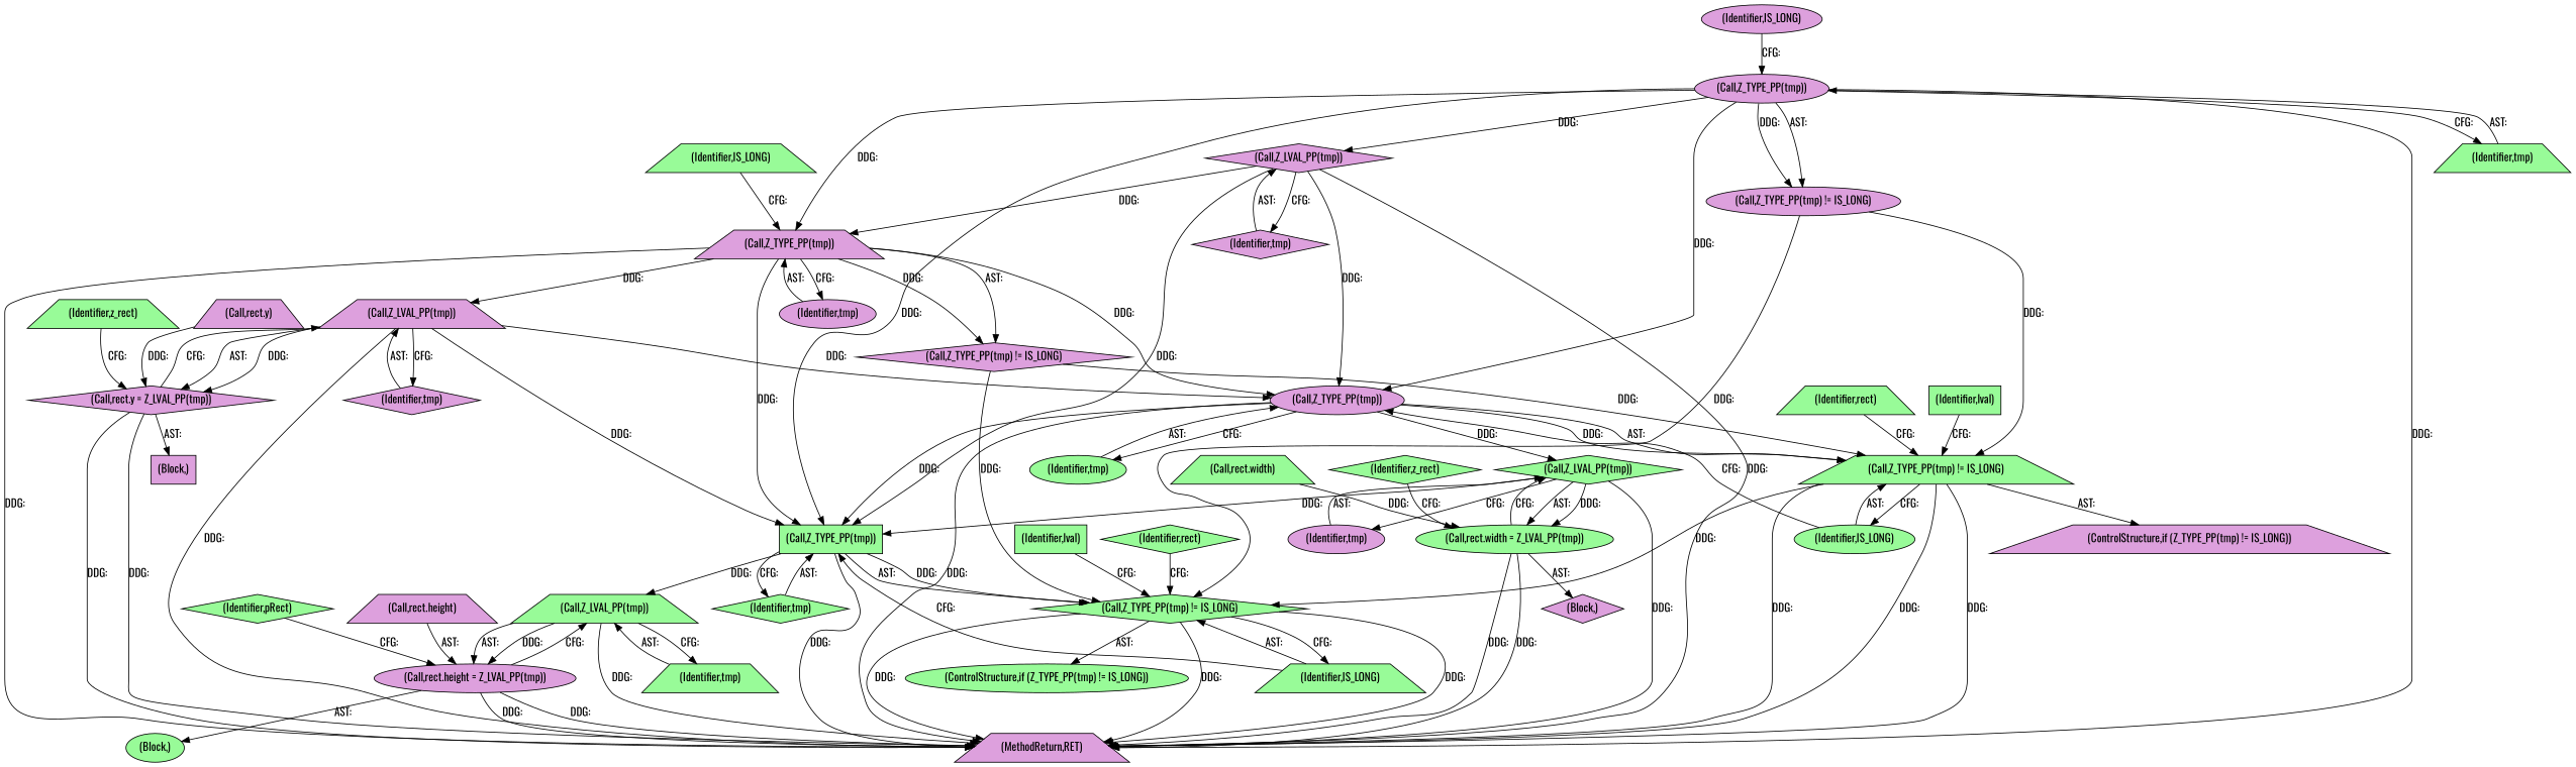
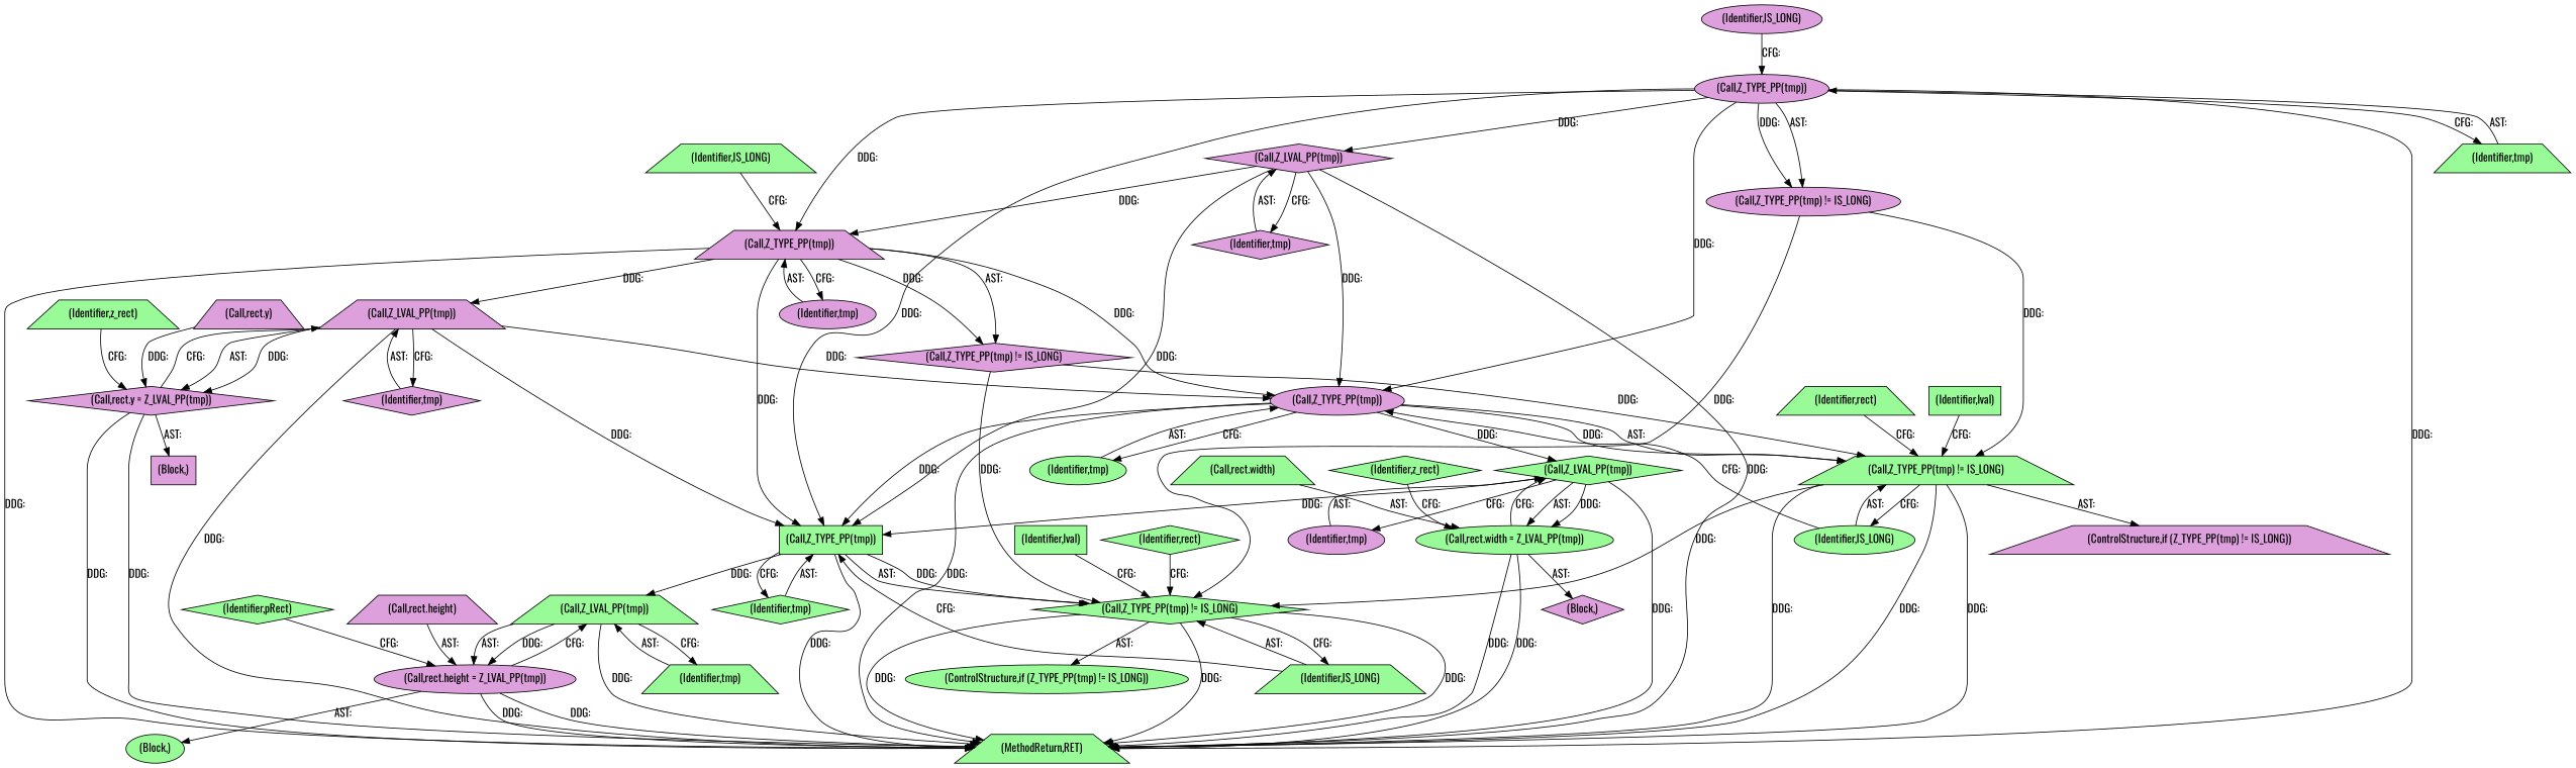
  digraph {
    fontname=Oswald
    node [fillcolor=palegreen fontname=Oswald shape=trapezium style=filled]
    edge [fontname=Oswald]
    n1 [fillcolor=plum label="(Call,Z_LVAL_PP(tmp))"]
    n2 [fillcolor=plum label="(Call,rect.y = Z_LVAL_PP(tmp))" shape=diamond]
    n3 [fillcolor=plum label="(Call,Z_TYPE_PP(tmp))" shape=ellipse]
    n4 [label="(Call,Z_TYPE_PP(tmp))" shape=box]
-   n5 [fillcolor=plum label="(MethodReturn,RET)"]
+   n5 [label="(MethodReturn,RET)"]
    n6 [fillcolor=plum label="(Identifier,tmp)" shape=diamond]
    n7 [fillcolor=plum label="(Block,)" shape=box]
    n8 [label="(Call,Z_TYPE_PP(tmp) != IS_LONG)"]
    n9 [label="(Call,Z_LVAL_PP(tmp))" shape=diamond]
    n10 [label="(Identifier,tmp)" shape=ellipse]
    n11 [label="(Call,Z_TYPE_PP(tmp) != IS_LONG)" shape=diamond]
    n12 [label="(Call,Z_LVAL_PP(tmp))"]
    n13 [label="(Identifier,tmp)" shape=diamond]
    n14 [fillcolor=plum label="(Call,Z_TYPE_PP(tmp))"]
    n15 [fillcolor=plum label="(Identifier,tmp)" shape=ellipse]
    n16 [fillcolor=plum label="(Call,Z_TYPE_PP(tmp) != IS_LONG)" shape=diamond]
    n17 [fillcolor=plum label="(Call,Z_LVAL_PP(tmp))" shape=diamond]
    n18 [fillcolor=plum label="(Identifier,tmp)" shape=diamond]
    n19 [fillcolor=plum label="(Call,Z_TYPE_PP(tmp))" shape=ellipse]
    n20 [fillcolor=plum label="(Call,Z_TYPE_PP(tmp) != IS_LONG)" shape=ellipse]
    n21 [label="(Identifier,tmp)"]
    n22 [fillcolor=plum label="(ControlStructure,if (Z_TYPE_PP(tmp) != IS_LONG))"]
    n23 [label="(Identifier,IS_LONG)" shape=ellipse]
    n24 [label="(Call,rect.width = Z_LVAL_PP(tmp))" shape=ellipse]
    n25 [fillcolor=plum label="(Identifier,tmp)" shape=ellipse]
    n26 [label="(ControlStructure,if (Z_TYPE_PP(tmp) != IS_LONG))" shape=ellipse]
    n27 [label="(Identifier,IS_LONG)"]
    n28 [fillcolor=plum label="(Block,)" shape=diamond]
    n29 [fillcolor=plum label="(Call,rect.height = Z_LVAL_PP(tmp))" shape=ellipse]
    n30 [label="(Identifier,tmp)"]
    n31 [label="(Block,)" shape=ellipse]
    n32 [label="(Identifier,z_rect)" shape=diamond]
    n33 [label="(Identifier,rect)" shape=diamond]
    n34 [fillcolor=plum label="(Call,rect.y)"]
    n35 [label="(Identifier,z_rect)"]
    n36 [label="(Identifier,lval)" shape=box]
    n37 [label="(Call,rect.width)"]
    n38 [fillcolor=plum label="(Call,rect.height)"]
    n39 [label="(Identifier,rect)"]
    n40 [label="(Identifier,lval)" shape=box]
    n41 [label="(Identifier,pRect)" shape=diamond]
    n42 [label="(Identifier,IS_LONG)"]
    n43 [fillcolor=plum label="(Identifier,IS_LONG)" shape=ellipse]
    n1 -> n2 [label="AST: "]
    n1 -> n2 [label="DDG: "]
    n1 -> n3 [label="DDG: "]
    n1 -> n4 [label="DDG: "]
    n1 -> n5 [label="DDG: "]
    n1 -> n6 [label="CFG: "]
    n2 -> n1 [label="CFG: "]
    n2 -> n5 [label="DDG: "]
    n2 -> n5 [label="DDG: "]
    n2 -> n7 [label="AST: "]
    n3 -> n4 [label="DDG: "]
    n3 -> n5 [label="DDG: "]
    n3 -> n8 [label="AST: "]
    n3 -> n8 [label="DDG: "]
    n3 -> n9 [label="DDG: "]
    n3 -> n10 [label="CFG: "]
    n4 -> n5 [label="DDG: "]
    n4 -> n11 [label="AST: "]
    n4 -> n11 [label="DDG: "]
    n4 -> n12 [label="DDG: "]
    n4 -> n13 [label="CFG: "]
    n6 -> n1 [label="AST: "]
    n8 -> n5 [label="DDG: "]
    n8 -> n5 [label="DDG: "]
    n8 -> n5 [label="DDG: "]
    n8 -> n11 [label="DDG: "]
    n8 -> n22 [label="AST: "]
    n8 -> n23 [label="CFG: "]
    n9 -> n4 [label="DDG: "]
    n9 -> n5 [label="DDG: "]
    n9 -> n24 [label="AST: "]
    n9 -> n24 [label="DDG: "]
    n9 -> n25 [label="CFG: "]
    n10 -> n3 [label="AST: "]
    n11 -> n5 [label="DDG: "]
    n11 -> n5 [label="DDG: "]
    n11 -> n5 [label="DDG: "]
    n11 -> n26 [label="AST: "]
    n11 -> n27 [label="CFG: "]
    n12 -> n5 [label="DDG: "]
    n12 -> n29 [label="AST: "]
    n12 -> n29 [label="DDG: "]
    n12 -> n30 [label="CFG: "]
    n13 -> n4 [label="AST: "]
    n14 -> n1 [label="DDG: "]
    n14 -> n3 [label="DDG: "]
    n14 -> n4 [label="DDG: "]
    n14 -> n5 [label="DDG: "]
    n14 -> n15 [label="CFG: "]
    n14 -> n16 [label="AST: "]
    n14 -> n16 [label="DDG: "]
    n15 -> n14 [label="AST: "]
    n16 -> n8 [label="DDG: "]
    n16 -> n11 [label="DDG: "]
    n17 -> n3 [label="DDG: "]
    n17 -> n4 [label="DDG: "]
    n17 -> n5 [label="DDG: "]
    n17 -> n14 [label="DDG: "]
    n17 -> n18 [label="CFG: "]
    n18 -> n17 [label="AST: "]
    n19 -> n3 [label="DDG: "]
    n19 -> n4 [label="DDG: "]
    n19 -> n5 [label="DDG: "]
    n19 -> n14 [label="DDG: "]
    n19 -> n17 [label="DDG: "]
    n19 -> n20 [label="AST: "]
    n19 -> n20 [label="DDG: "]
    n19 -> n21 [label="CFG: "]
    n20 -> n8 [label="DDG: "]
    n20 -> n11 [label="DDG: "]
    n21 -> n19 [label="AST: "]
    n23 -> n3 [label="CFG: "]
    n23 -> n8 [label="AST: "]
    n24 -> n5 [label="DDG: "]
    n24 -> n5 [label="DDG: "]
    n24 -> n9 [label="CFG: "]
    n24 -> n28 [label="AST: "]
    n25 -> n9 [label="AST: "]
    n27 -> n4 [label="CFG: "]
    n27 -> n11 [label="AST: "]
    n29 -> n5 [label="DDG: "]
    n29 -> n5 [label="DDG: "]
    n29 -> n12 [label="CFG: "]
    n29 -> n31 [label="AST: "]
    n30 -> n12 [label="AST: "]
    n32 -> n24 [label="CFG: "]
    n33 -> n11 [label="CFG: "]
    n34 -> n2 [label="DDG: "]
    n35 -> n2 [label="CFG: "]
    n36 -> n11 [label="CFG: "]
-   n37 -> n24 [label="DDG: "]
+   n37 -> n24 [label="AST: "]
    n38 -> n29 [label="AST: "]
    n39 -> n8 [label="CFG: "]
    n40 -> n8 [label="CFG: "]
    n41 -> n29 [label="CFG: "]
    n42 -> n14 [label="CFG: "]
    n43 -> n19 [label="CFG: "]
  }
